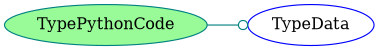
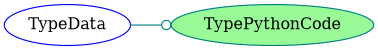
  digraph {
    rankdir=LR
    node [style=filled]
    n1 [color=teal label=TypePythonCode shape=oval fillcolor=palegreen]
    TypeData [fillcolor=white color=blue]
-   n1 -> TypeData [color=teal arrowhead=odot]
+   TypeData -> n1 [color=teal arrowhead=odot]
  }
